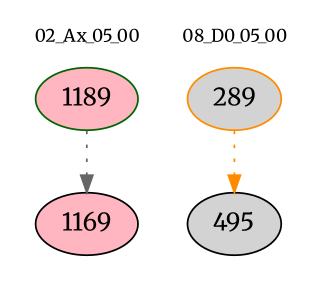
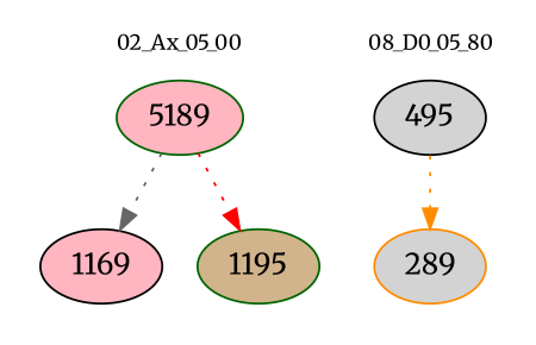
  digraph {
    fontname=Merriweather
    node [color=darkgreen fillcolor=lightpink fontname=Merriweather style=filled]
    edge [fontname=Merriweather style=dotted]
-   n1 [label=1189]
+   n1 [label=5189]
    n2 [color=black label=1169]
+   n3 [fillcolor=tan label=1195]
    n4 [color=black fillcolor=lightgrey label=495]
    n5 [color=darkorange fillcolor=lightgrey label=289]
    subgraph cluster_1 {
      color=white
      fontsize=10
      label="02_Ax_05_00"
      n1
      n2
+     n3
    }
    subgraph cluster_2 {
      color=white
      fontsize=10
-     label="08_D0_05_00"
+     label="08_D0_05_80"
      n4
      n5
    }
    n1 -> n2 [color=gray40]
-   n5 -> n4 [color=darkorange]
+   n1 -> n3 [color=red]
+   n4 -> n5 [color=darkorange]
  }
